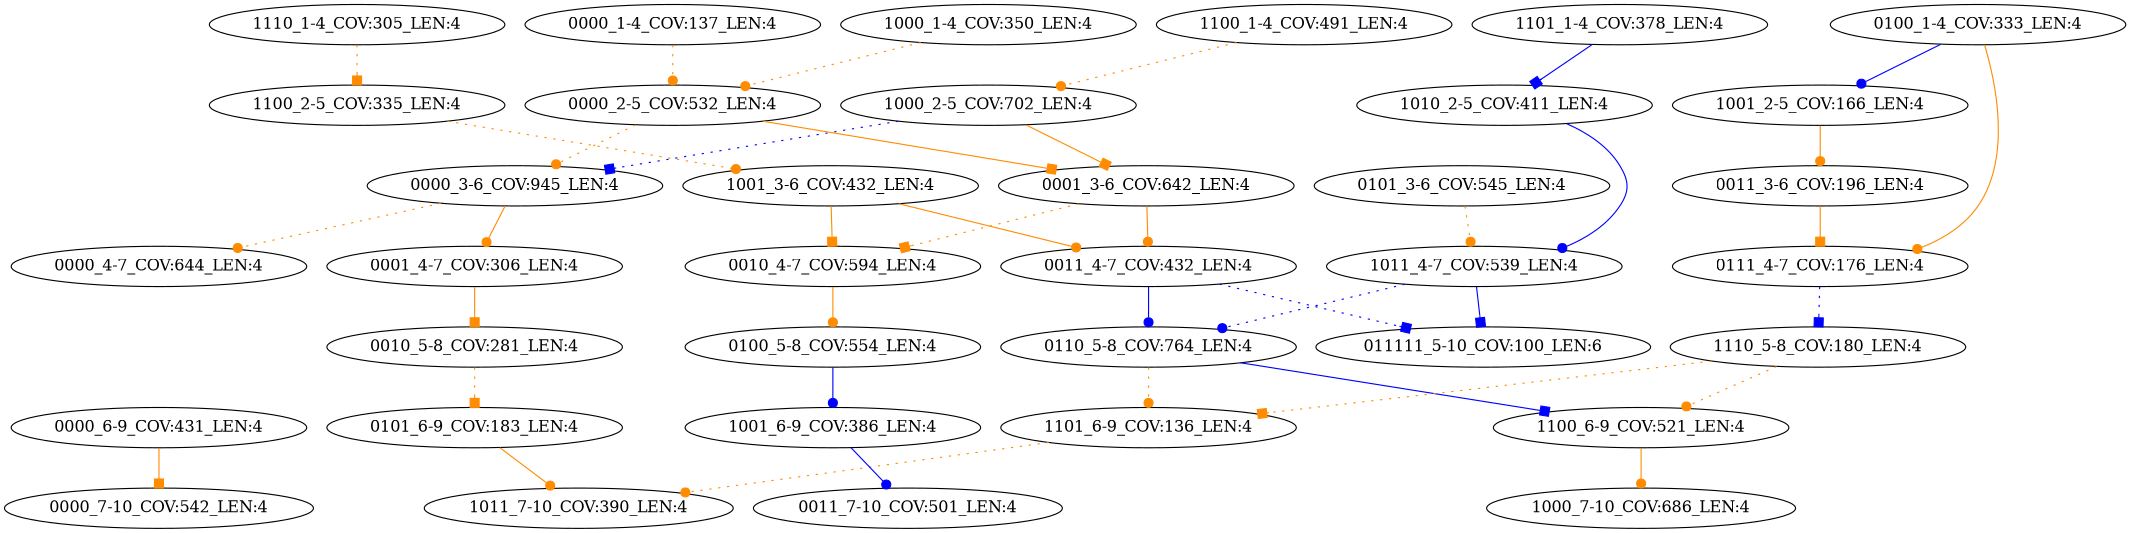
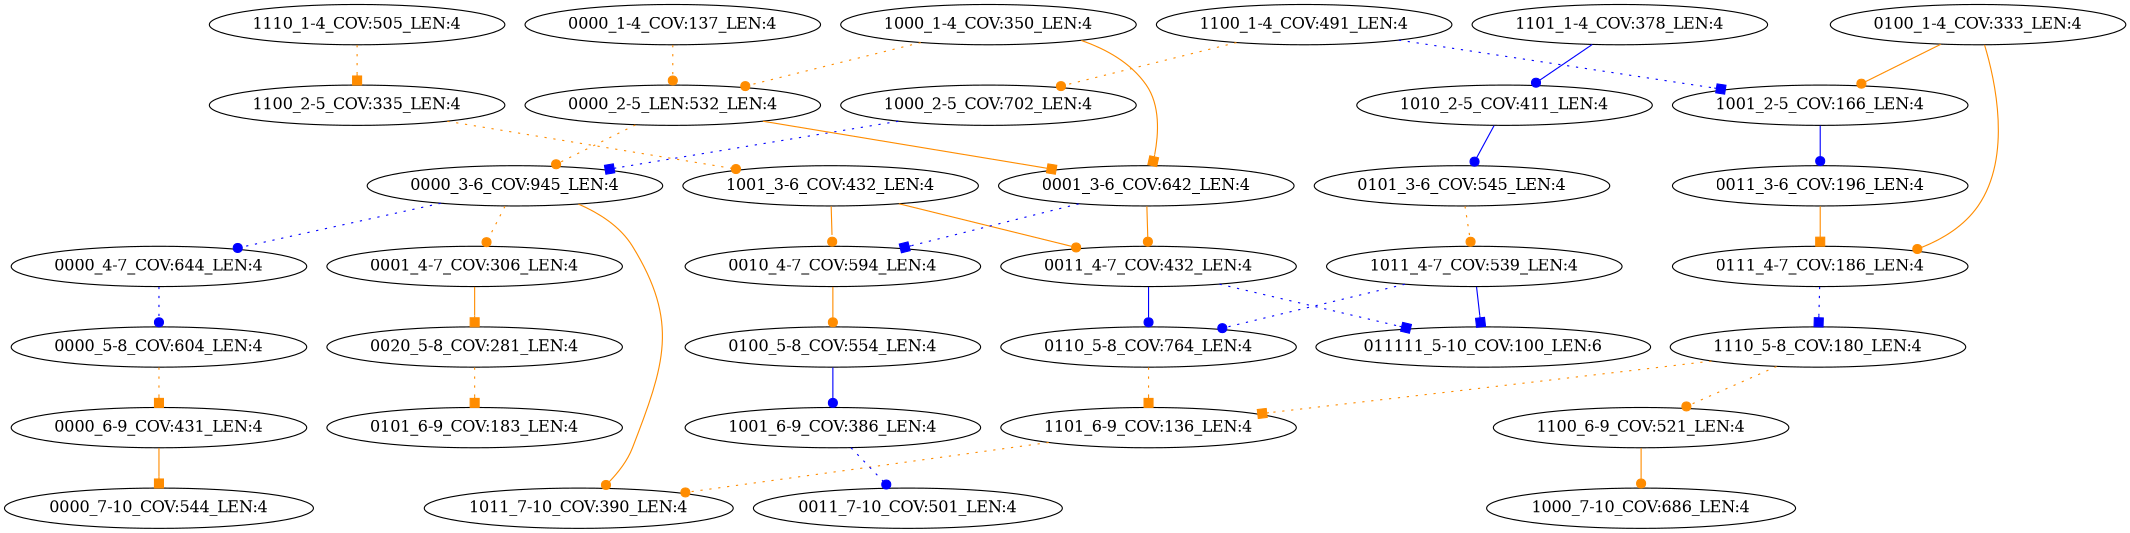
  digraph {
    edge [arrowhead=dot color=darkorange style=solid]
    "0000_4-7_COV:644_LEN:4"
+   "0000_5-8_COV:604_LEN:4"
    "0000_6-9_COV:431_LEN:4"
-   "0000_7-10_COV:542_LEN:4"
+   "0000_7-10_COV:542_LEN:4" [label="0000_7-10_COV:544_LEN:4"]
    "1100_6-9_COV:521_LEN:4"
    "1000_7-10_COV:686_LEN:4"
    "0101_6-9_COV:183_LEN:4"
    "1011_7-10_COV:390_LEN:4"
    "0101_3-6_COV:545_LEN:4"
    "1011_4-7_COV:539_LEN:4"
    "0110_5-8_COV:764_LEN:4"
    "011111_5-10_COV:100_LEN:6"
    "1101_6-9_COV:136_LEN:4"
    "0010_4-7_COV:594_LEN:4"
    "0100_5-8_COV:554_LEN:4"
    "1001_6-9_COV:386_LEN:4"
    "0011_7-10_COV:501_LEN:4"
-   "1110_1-4_COV:305_LEN:4"
+   "1110_1-4_COV:305_LEN:4" [label="1110_1-4_COV:505_LEN:4"]
    "1100_2-5_COV:335_LEN:4"
    "1001_3-6_COV:432_LEN:4"
    "0011_4-7_COV:432_LEN:4"
    "0000_3-6_COV:945_LEN:4"
    "0001_4-7_COV:306_LEN:4"
-   "0010_5-8_COV:281_LEN:4"
+   "0010_5-8_COV:281_LEN:4" [label="0020_5-8_COV:281_LEN:4"]
    "1100_1-4_COV:491_LEN:4"
    "1000_2-5_COV:702_LEN:4"
    "1001_2-5_COV:166_LEN:4"
    "0001_3-6_COV:642_LEN:4"
    "0011_3-6_COV:196_LEN:4"
-   "0111_4-7_COV:186_LEN:4" [label="0111_4-7_COV:176_LEN:4"]
+   "0111_4-7_COV:186_LEN:4"
    "1110_5-8_COV:180_LEN:4"
    "1000_1-4_COV:350_LEN:4"
-   "0000_2-5_COV:532_LEN:4"
+   "0000_2-5_COV:532_LEN:4" [label="0000_2-5_LEN:532_LEN:4"]
    "0100_1-4_COV:333_LEN:4"
    "0000_1-4_COV:137_LEN:4"
    "1101_1-4_COV:378_LEN:4"
    "1010_2-5_COV:411_LEN:4"
+   "0000_4-7_COV:644_LEN:4" -> "0000_5-8_COV:604_LEN:4" [color=blue style=dotted]
+   "0000_5-8_COV:604_LEN:4" -> "0000_6-9_COV:431_LEN:4" [arrowhead=box style=dotted]
    "0000_6-9_COV:431_LEN:4" -> "0000_7-10_COV:542_LEN:4" [arrowhead=box]
    "1100_6-9_COV:521_LEN:4" -> "1000_7-10_COV:686_LEN:4"
-   "0101_6-9_COV:183_LEN:4" -> "1011_7-10_COV:390_LEN:4"
+   "0000_3-6_COV:945_LEN:4" -> "1011_7-10_COV:390_LEN:4"
    "0101_3-6_COV:545_LEN:4" -> "1011_4-7_COV:539_LEN:4" [style=dotted]
    "1011_4-7_COV:539_LEN:4" -> "0110_5-8_COV:764_LEN:4" [color=blue style=dotted]
    "1011_4-7_COV:539_LEN:4" -> "011111_5-10_COV:100_LEN:6" [arrowhead=box color=blue]
-   "0110_5-8_COV:764_LEN:4" -> "1100_6-9_COV:521_LEN:4" [arrowhead=box color=blue]
-   "0110_5-8_COV:764_LEN:4" -> "1101_6-9_COV:136_LEN:4" [style=dotted]
+   "0110_5-8_COV:764_LEN:4" -> "1101_6-9_COV:136_LEN:4" [arrowhead=box style=dotted]
    "1101_6-9_COV:136_LEN:4" -> "1011_7-10_COV:390_LEN:4" [style=dotted]
    "0010_4-7_COV:594_LEN:4" -> "0100_5-8_COV:554_LEN:4"
    "0100_5-8_COV:554_LEN:4" -> "1001_6-9_COV:386_LEN:4" [color=blue]
-   "1001_6-9_COV:386_LEN:4" -> "0011_7-10_COV:501_LEN:4" [color=blue]
+   "1001_6-9_COV:386_LEN:4" -> "0011_7-10_COV:501_LEN:4" [color=blue style=dotted]
    "1110_1-4_COV:305_LEN:4" -> "1100_2-5_COV:335_LEN:4" [arrowhead=box style=dotted]
    "1100_2-5_COV:335_LEN:4" -> "1001_3-6_COV:432_LEN:4" [style=dotted]
-   "1001_3-6_COV:432_LEN:4" -> "0010_4-7_COV:594_LEN:4" [arrowhead=box]
+   "1001_3-6_COV:432_LEN:4" -> "0010_4-7_COV:594_LEN:4"
    "1001_3-6_COV:432_LEN:4" -> "0011_4-7_COV:432_LEN:4"
    "0011_4-7_COV:432_LEN:4" -> "0110_5-8_COV:764_LEN:4" [color=blue]
    "0011_4-7_COV:432_LEN:4" -> "011111_5-10_COV:100_LEN:6" [arrowhead=box color=blue style=dotted]
-   "0000_3-6_COV:945_LEN:4" -> "0000_4-7_COV:644_LEN:4" [style=dotted]
-   "0000_3-6_COV:945_LEN:4" -> "0001_4-7_COV:306_LEN:4"
+   "0000_3-6_COV:945_LEN:4" -> "0000_4-7_COV:644_LEN:4" [color=blue style=dotted]
+   "0000_3-6_COV:945_LEN:4" -> "0001_4-7_COV:306_LEN:4" [style=dotted]
    "0001_4-7_COV:306_LEN:4" -> "0010_5-8_COV:281_LEN:4" [arrowhead=box]
    "0010_5-8_COV:281_LEN:4" -> "0101_6-9_COV:183_LEN:4" [arrowhead=box style=dotted]
    "1100_1-4_COV:491_LEN:4" -> "1000_2-5_COV:702_LEN:4" [style=dotted]
+   "1100_1-4_COV:491_LEN:4" -> "1001_2-5_COV:166_LEN:4" [arrowhead=box color=blue style=dotted]
    "1000_2-5_COV:702_LEN:4" -> "0000_3-6_COV:945_LEN:4" [arrowhead=box color=blue style=dotted]
-   "1000_2-5_COV:702_LEN:4" -> "0001_3-6_COV:642_LEN:4" [arrowhead=box]
-   "1001_2-5_COV:166_LEN:4" -> "0011_3-6_COV:196_LEN:4"
-   "0001_3-6_COV:642_LEN:4" -> "0010_4-7_COV:594_LEN:4" [arrowhead=box style=dotted]
+   "1000_1-4_COV:350_LEN:4" -> "0001_3-6_COV:642_LEN:4" [arrowhead=box]
+   "1001_2-5_COV:166_LEN:4" -> "0011_3-6_COV:196_LEN:4" [color=blue]
+   "0001_3-6_COV:642_LEN:4" -> "0010_4-7_COV:594_LEN:4" [arrowhead=box color=blue style=dotted]
    "0001_3-6_COV:642_LEN:4" -> "0011_4-7_COV:432_LEN:4"
    "0011_3-6_COV:196_LEN:4" -> "0111_4-7_COV:186_LEN:4" [arrowhead=box]
    "0111_4-7_COV:186_LEN:4" -> "1110_5-8_COV:180_LEN:4" [arrowhead=box color=blue style=dotted]
    "1110_5-8_COV:180_LEN:4" -> "1100_6-9_COV:521_LEN:4" [style=dotted]
    "1110_5-8_COV:180_LEN:4" -> "1101_6-9_COV:136_LEN:4" [arrowhead=box style=dotted]
    "1000_1-4_COV:350_LEN:4" -> "0000_2-5_COV:532_LEN:4" [style=dotted]
    "0000_2-5_COV:532_LEN:4" -> "0000_3-6_COV:945_LEN:4" [style=dotted]
    "0000_2-5_COV:532_LEN:4" -> "0001_3-6_COV:642_LEN:4" [arrowhead=box]
-   "0100_1-4_COV:333_LEN:4" -> "1001_2-5_COV:166_LEN:4" [color=blue]
+   "0100_1-4_COV:333_LEN:4" -> "1001_2-5_COV:166_LEN:4"
    "0100_1-4_COV:333_LEN:4" -> "0111_4-7_COV:186_LEN:4"
    "0000_1-4_COV:137_LEN:4" -> "0000_2-5_COV:532_LEN:4" [style=dotted]
-   "1101_1-4_COV:378_LEN:4" -> "1010_2-5_COV:411_LEN:4" [arrowhead=box color=blue]
-   "1010_2-5_COV:411_LEN:4" -> "1011_4-7_COV:539_LEN:4" [color=blue]
+   "1101_1-4_COV:378_LEN:4" -> "1010_2-5_COV:411_LEN:4" [color=blue]
+   "1010_2-5_COV:411_LEN:4" -> "0101_3-6_COV:545_LEN:4" [color=blue]
  }
